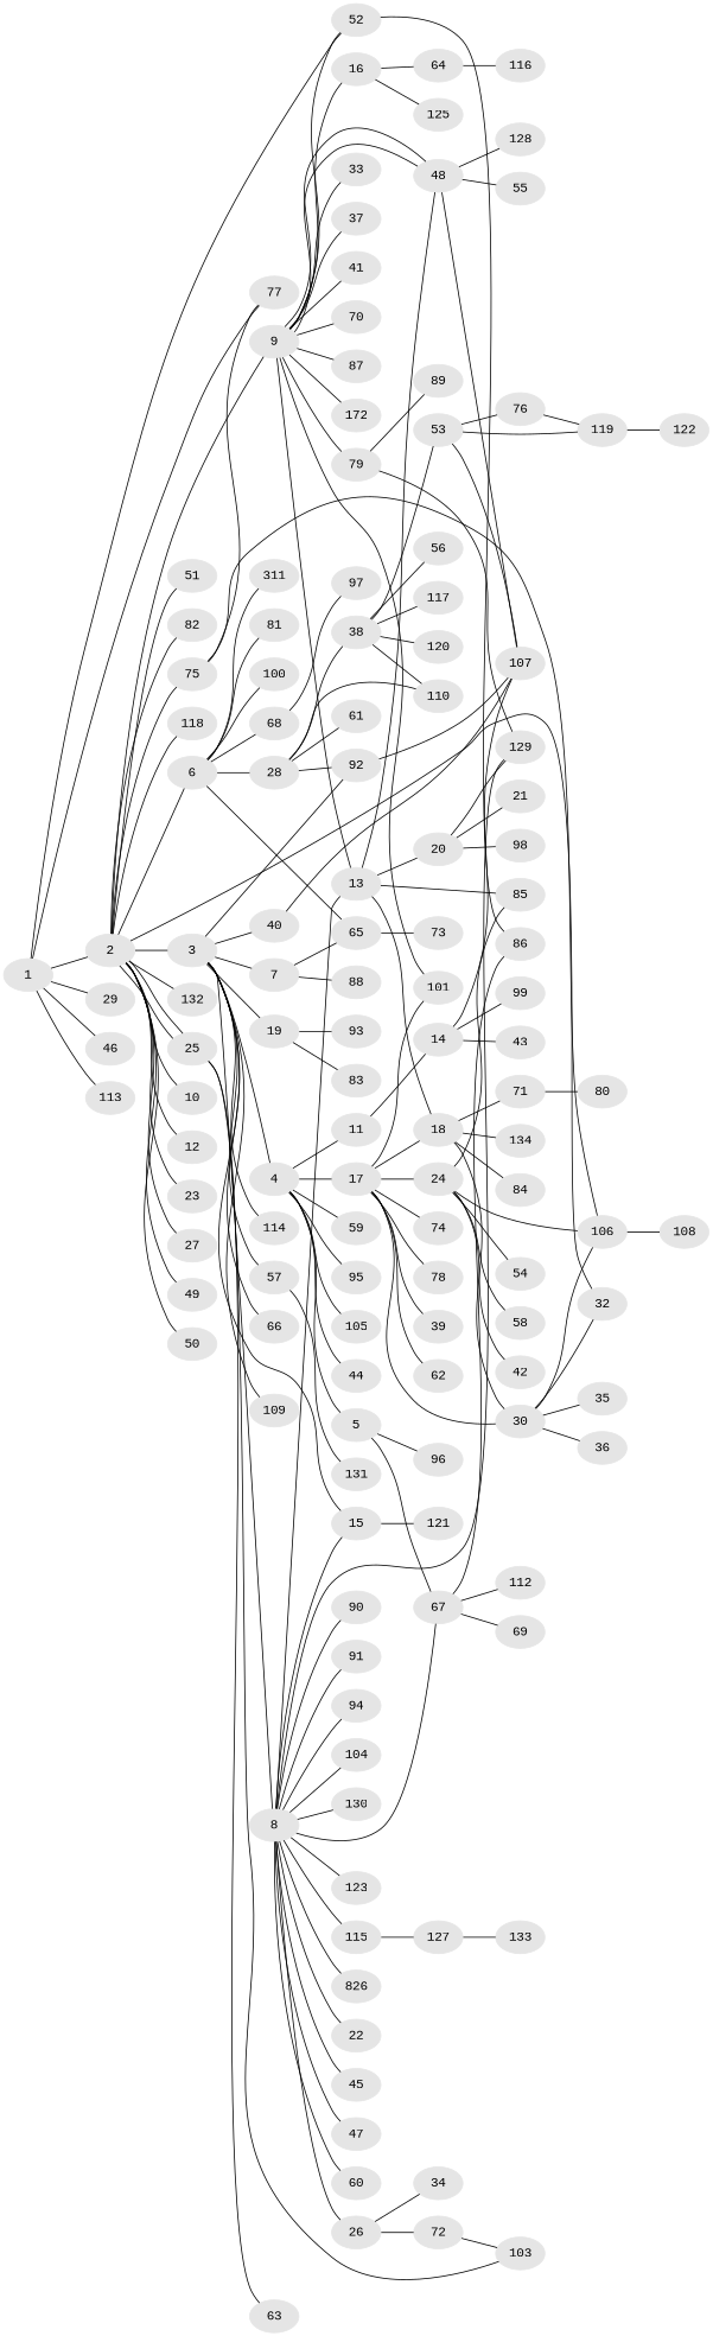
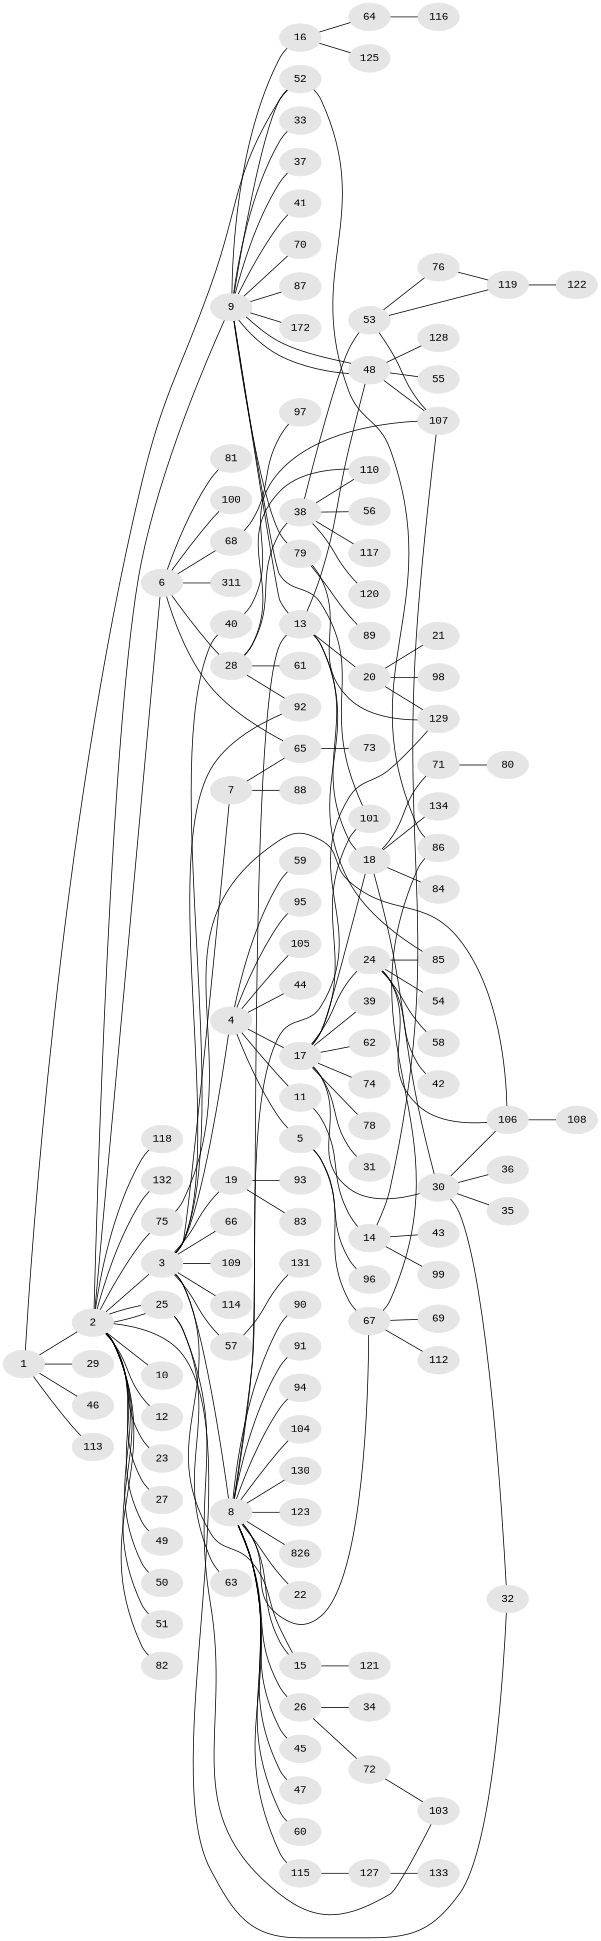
  graph {
    fontname="Liberation Mono"
    rankdir=LR
    node [color=gray90 fontname="Liberation Mono" style=filled]
    edge [fontname="Liberation Mono"]
    1
    2
    29
    46
    52
-   77
    113
    3
    6
    9
    10
    12
    23
    25
    27
    32
    49
    50
    51
    75
    82
    118
    132
    86
    4
    7
    8
    15
    19
    40
    57
    66
    92
    109
    114
    28
    65
    68
    81
    100
    n41 [label=311]
    13
    16
    33
    37
    41
    48
    70
    79
    87
    101
    n52 [label=172]
    63
    103
    106
    5
    11
    17
    44
    59
    95
    105
    88
    67
    22
    26
    45
    47
    60
    90
    91
    94
    104
    115
    123
    n76 [label=826]
    129
    130
    121
    83
    93
    107
    131
    96
    14
    18
    24
    30
+   31
    39
    62
    74
    78
    38
    61
    110
    69
    112
    73
    97
    20
    85
    34
    72
    127
    64
    125
    55
    128
    89
    43
    99
    71
    84
    134
    21
    98
    116
    42
    54
    58
    35
    36
    80
    108
    53
    56
    117
    120
    76
    119
    122
    133
    1 -- 2
    1 -- 29
    1 -- 46
    1 -- 52
-   1 -- 77
    1 -- 113
    2 -- 3
    2 -- 6
    2 -- 9
    2 -- 10
    2 -- 12
    2 -- 23
    2 -- 25
    2 -- 25
    2 -- 27
    2 -- 32
    2 -- 49
    2 -- 50
    2 -- 51
    2 -- 75
    2 -- 82
    2 -- 118
    2 -- 132
    52 -- 86
    3 -- 4
    3 -- 7
    3 -- 8
    3 -- 15
    3 -- 19
    3 -- 40
    3 -- 57
    3 -- 66
    3 -- 92
    3 -- 109
    3 -- 114
    6 -- 28
    6 -- 65
    6 -- 68
    6 -- 81
    6 -- 100
    6 -- n41
    9 -- 52
    9 -- 13
    9 -- 16
    9 -- 33
    9 -- 37
    9 -- 41
    9 -- 48
    9 -- 48
    9 -- 70
    9 -- 79
    9 -- 87
    9 -- 101
    9 -- n52
    25 -- 63
    25 -- 103
-   75 -- 77
    75 -- 106
    4 -- 5
    4 -- 11
    4 -- 17
    4 -- 44
    4 -- 59
    4 -- 95
    4 -- 105
    7 -- 65
    7 -- 88
    8 -- 15
    8 -- 13
    8 -- 67
    8 -- 22
    8 -- 26
    8 -- 45
    8 -- 47
    8 -- 60
    8 -- 90
    8 -- 91
    8 -- 94
    8 -- 104
    8 -- 115
    8 -- 123
    8 -- n76
    8 -- 129
    8 -- 130
    15 -- 121
    19 -- 83
    19 -- 93
    40 -- 107
    57 -- 131
-   92 -- 107
    28 -- 92
    28 -- 38
    28 -- 61
    28 -- 110
    65 -- 73
    68 -- 97
    13 -- 48
    13 -- 18
    13 -- 20
    13 -- 85
    16 -- 64
    16 -- 125
    48 -- 107
    48 -- 55
    48 -- 128
    79 -- 129
    79 -- 89
    106 -- 108
    5 -- 67
    5 -- 96
    11 -- 14
    17 -- 101
    17 -- 18
    17 -- 24
    17 -- 30
+   17 -- 31
    17 -- 39
    17 -- 62
    17 -- 74
    17 -- 78
    67 -- 86
    67 -- 69
    67 -- 112
    26 -- 34
    26 -- 72
    115 -- 127
    14 -- 107
    14 -- 43
    14 -- 99
    18 -- 30
    18 -- 71
    18 -- 84
    18 -- 134
    24 -- 106
    24 -- 85
    24 -- 42
    24 -- 54
    24 -- 58
    30 -- 32
    30 -- 106
    30 -- 35
    30 -- 36
    38 -- 110
    38 -- 53
    38 -- 56
    38 -- 117
    38 -- 120
    20 -- 129
    20 -- 21
    20 -- 98
    72 -- 103
    127 -- 133
    64 -- 116
    71 -- 80
    53 -- 107
    53 -- 76
    53 -- 119
    76 -- 119
    119 -- 122
  }
